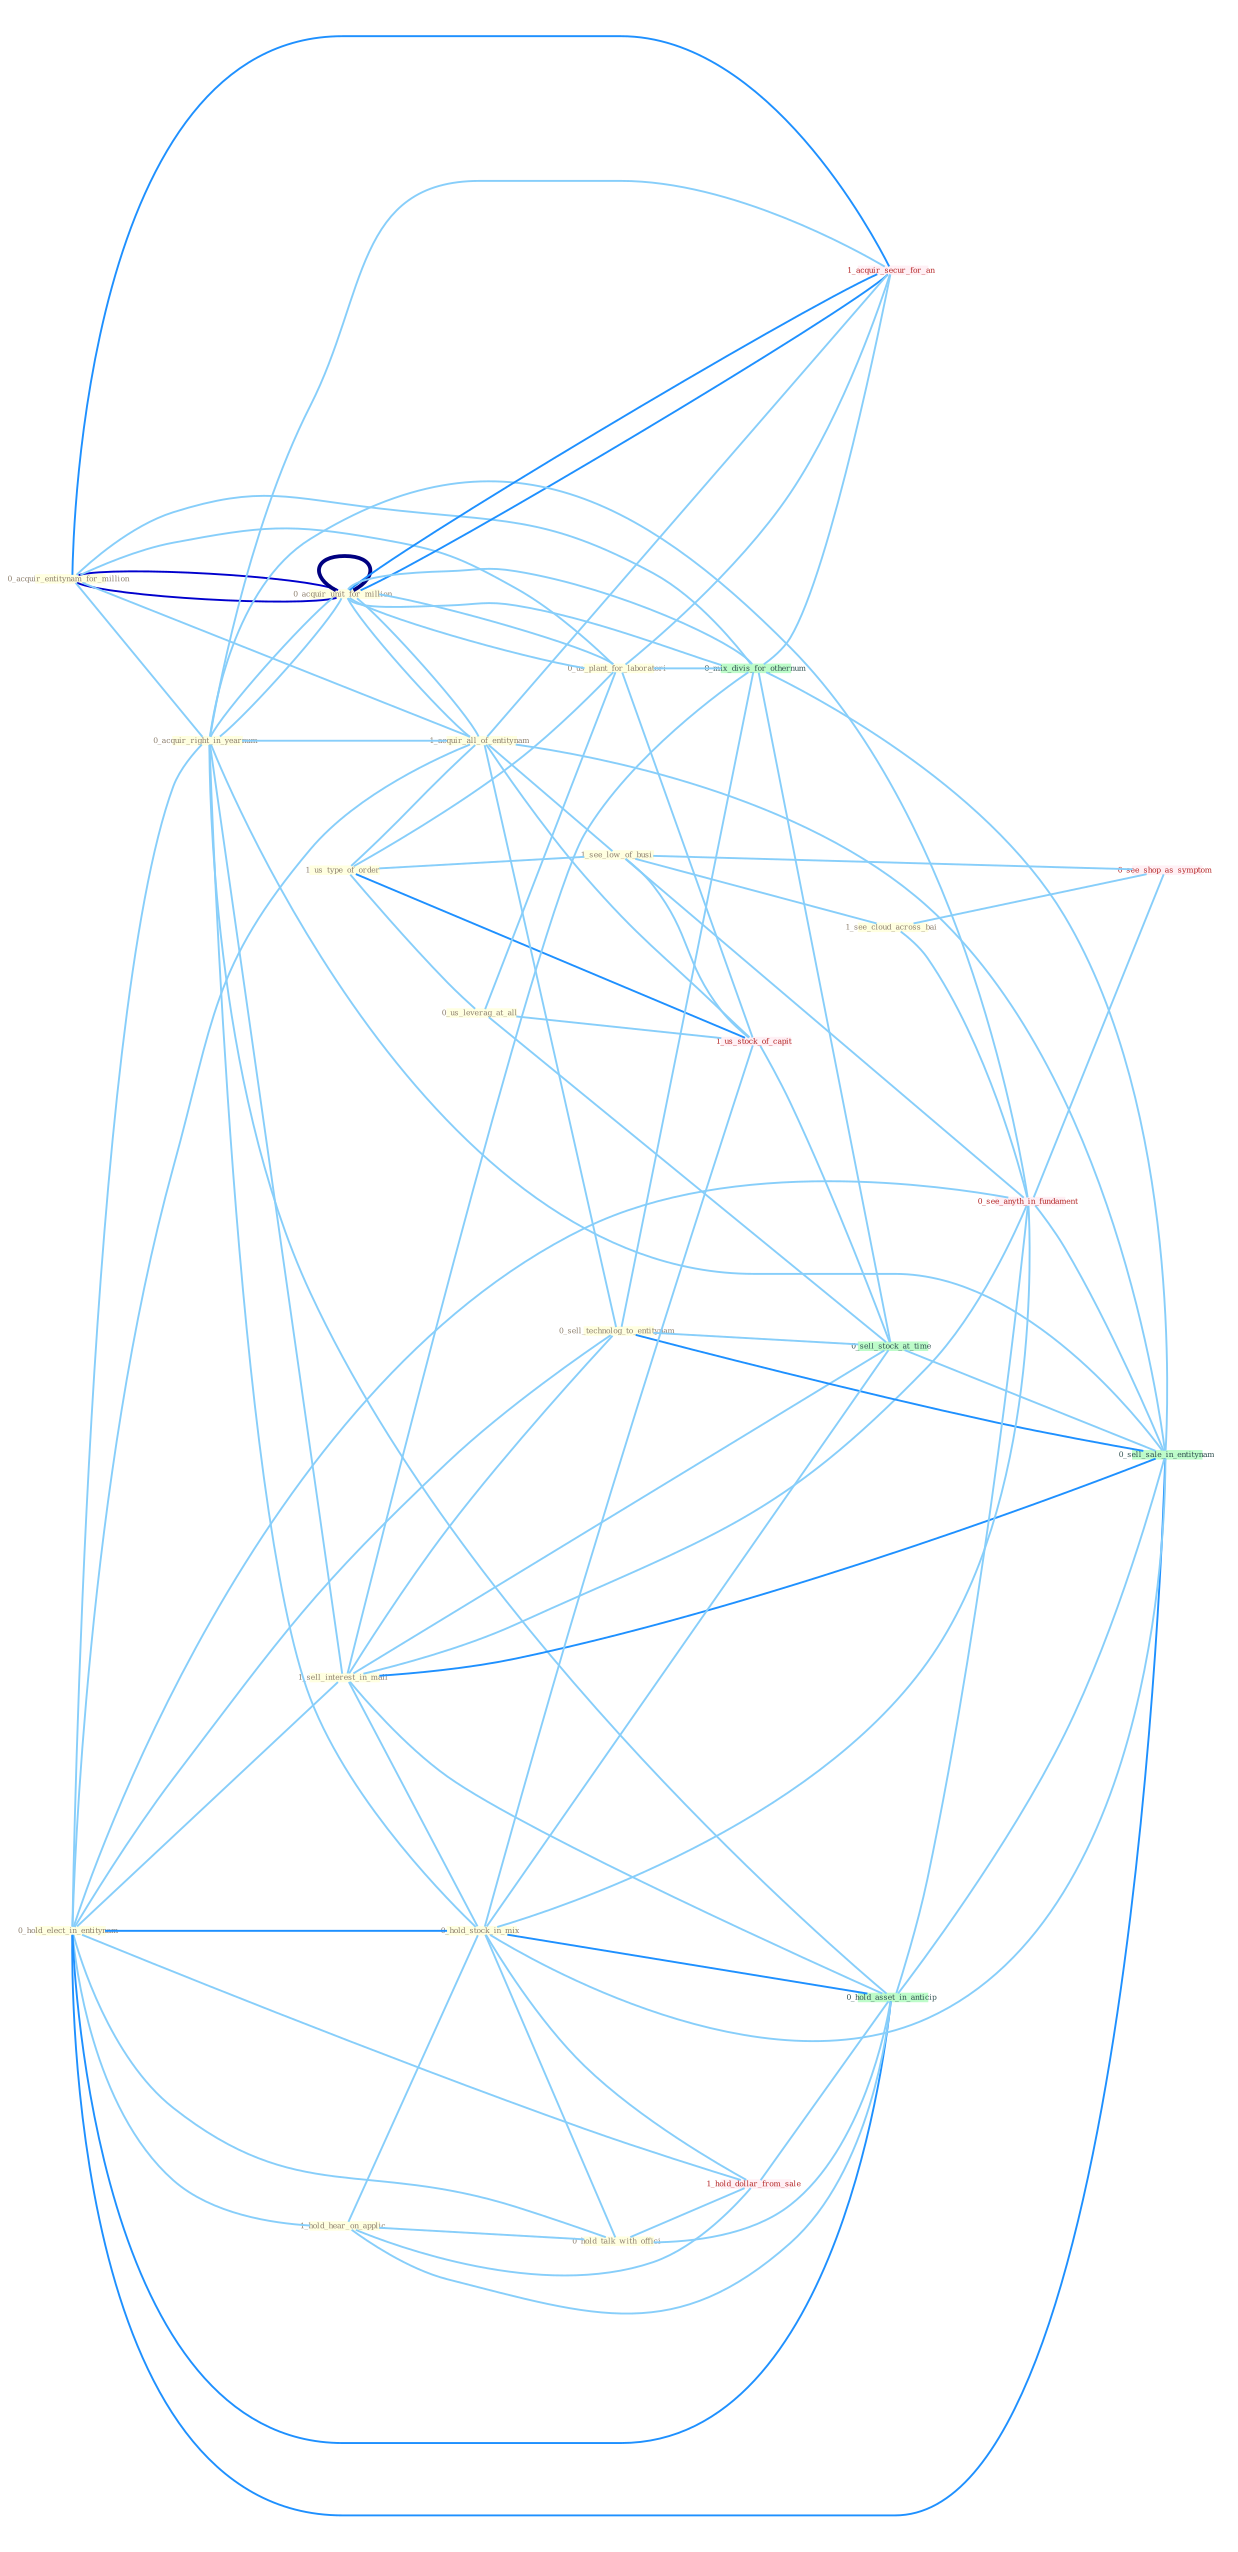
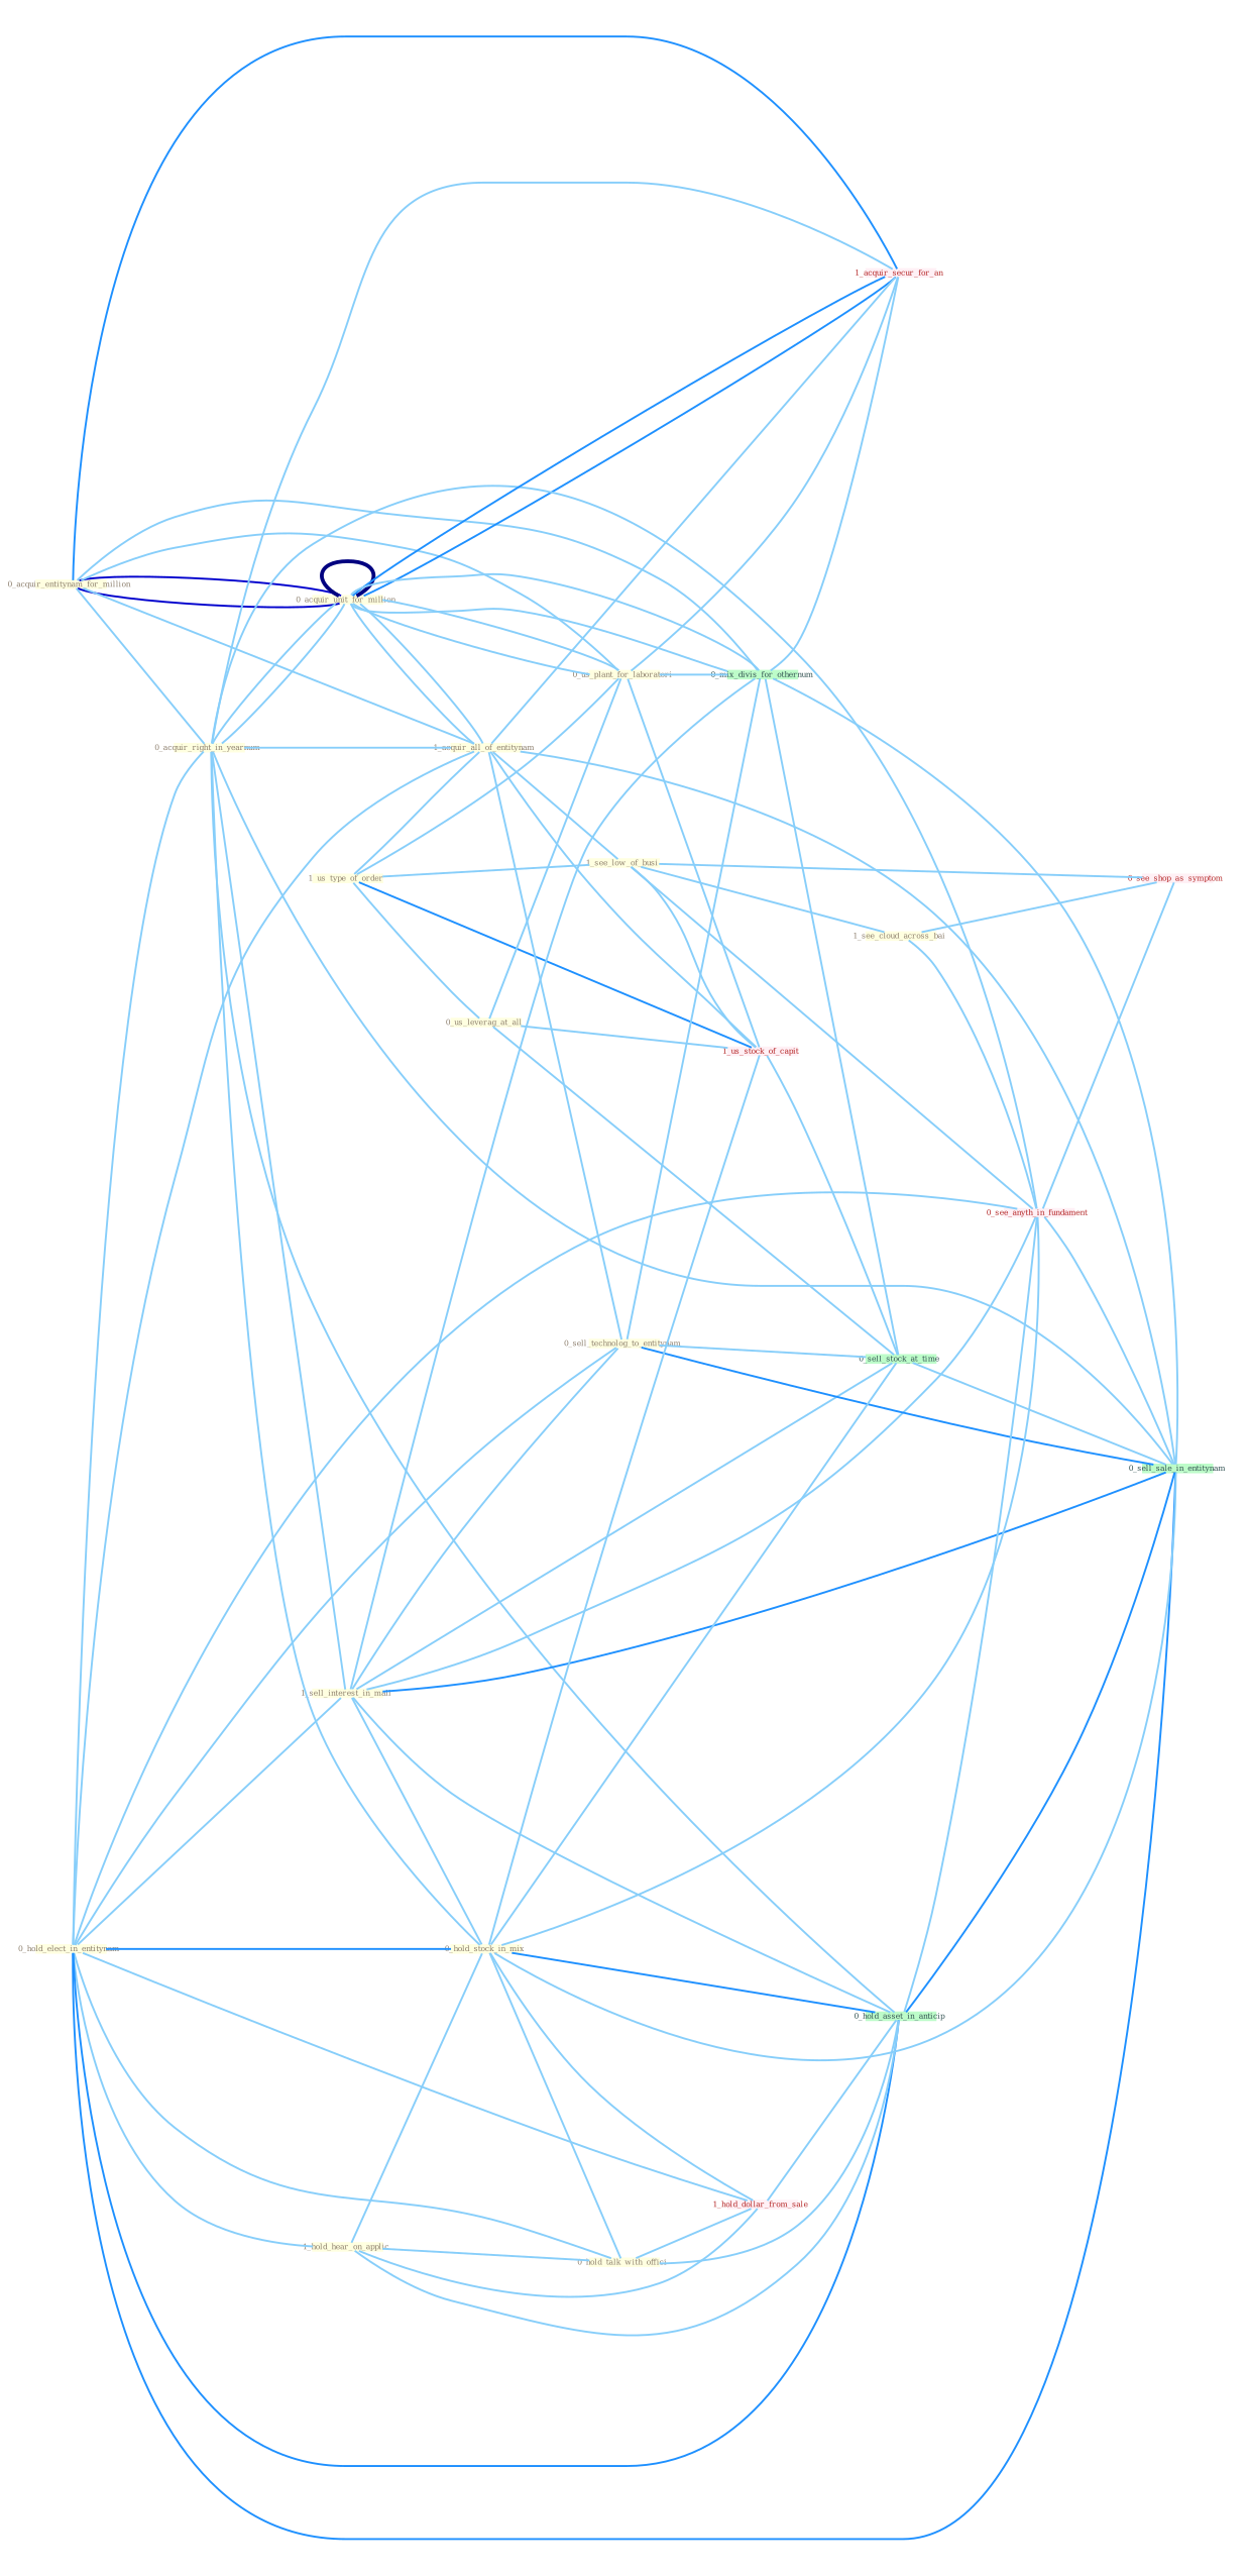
  graph {
    rankdir=LR
    node [color="#ffffe0" fixedsize=true fontcolor="#8b7d6b" fontsize=4 shape=polygon style=filled]
    edge [color="#87cefa" w=1]
    "0_hold_elect_in_entitynam " [height=.06 width=.5]
    "0_acquir_entitynam_for_million " [height=.06 width=.5]
    "0_acquir_unit_for_million " [height=.06 width=.5]
    "1_us_type_of_order " [height=.06 width=.5]
    "0_us_leverag_at_all " [height=.06 width=.5]
    "1_hold_hear_on_applic " [height=.06 width=.5]
    "0_acquir_right_in_yearnum " [height=.06 width=.5]
    "1_sell_interest_in_mall " [height=.06 width=.5]
    "1_acquir_all_of_entitynam " [height=.06 width=.5]
    "0_sell_technolog_to_entitynam " [height=.06 width=.5]
    "1_see_low_of_busi " [height=.06 width=.5]
    "0_hold_stock_in_mix " [height=.06 width=.5]
    "1_see_cloud_across_bai " [height=.06 width=.5]
    "0_hold_talk_with_offici " [height=.06 width=.5]
    "0_us_plant_for_laboratori " [height=.06 width=.5]
    "1_acquir_secur_for_an " [color="#fff0f5" fontcolor="#b22222" height=.06 width=.5]
    "1_us_stock_of_capit " [color="#fff0f5" fontcolor="#b22222" height=.06 width=.5]
    "1_hold_dollar_from_sale " [color="#fff0f5" fontcolor="#b22222" height=.06 width=.5]
    "0_see_anyth_in_fundament " [color="#fff0f5" fontcolor="#b22222" height=.06 width=.5]
    "0_see_shop_as_symptom " [color="#fff0f5" fontcolor="#b22222" height=.06 width=.5]
    "0_hold_asset_in_anticip " [color="#BDFCC9" fontcolor="#2f4f4f" height=.06 width=.5]
    n22 [color="#BDFCC9" fontcolor="#2f4f4f" height=.06 label="0_sell_sale_in_entitynam" width=.5]
    n23 [color="#BDFCC9" fontcolor="#2f4f4f" height=.06 label="0_mix_divis_for_othernum" width=.5]
    "0_sell_stock_at_time " [color="#BDFCC9" fontcolor="#2f4f4f" height=.06 width=.5]
    subgraph sub_1 {
      "0_hold_elect_in_entitynam "
      "0_acquir_entitynam_for_million "
      "0_acquir_unit_for_million "
      "1_us_type_of_order "
      "0_us_leverag_at_all "
      "1_hold_hear_on_applic "
      "0_acquir_right_in_yearnum "
      "1_sell_interest_in_mall "
      "1_acquir_all_of_entitynam "
      "0_sell_technolog_to_entitynam "
      "1_see_low_of_busi "
      "0_hold_stock_in_mix "
      "1_see_cloud_across_bai "
      "0_hold_talk_with_offici "
      "0_us_plant_for_laboratori "
    }
    subgraph sub_2 {
      "1_acquir_secur_for_an "
      "1_us_stock_of_capit "
      "1_hold_dollar_from_sale "
      "0_see_anyth_in_fundament "
      "0_see_shop_as_symptom "
    }
    "0_hold_elect_in_entitynam " -- "1_hold_hear_on_applic "
    "0_hold_elect_in_entitynam " -- "0_acquir_right_in_yearnum "
    "0_hold_elect_in_entitynam " -- "1_sell_interest_in_mall "
    "0_hold_elect_in_entitynam " -- "1_acquir_all_of_entitynam "
    "0_hold_elect_in_entitynam " -- "0_sell_technolog_to_entitynam "
    "0_hold_elect_in_entitynam " -- "0_hold_stock_in_mix " [color="#1e90ff" w=2]
    "0_hold_elect_in_entitynam " -- "0_hold_talk_with_offici "
    "0_hold_elect_in_entitynam " -- "1_hold_dollar_from_sale "
    "0_hold_elect_in_entitynam " -- "0_see_anyth_in_fundament "
    "0_hold_elect_in_entitynam " -- "0_hold_asset_in_anticip " [color="#1e90ff" w=2]
    "0_hold_elect_in_entitynam " -- n22 [color="#1e90ff" w=2]
    "0_acquir_entitynam_for_million " -- "0_acquir_unit_for_million " [color="#0000cd" w=3]
    "0_acquir_entitynam_for_million " -- "0_acquir_unit_for_million " [color="#0000cd" w=3]
    "0_acquir_entitynam_for_million " -- "0_acquir_right_in_yearnum "
    "0_acquir_entitynam_for_million " -- "1_acquir_all_of_entitynam "
    "0_acquir_entitynam_for_million " -- "0_us_plant_for_laboratori "
    "0_acquir_entitynam_for_million " -- "1_acquir_secur_for_an " [color="#1e90ff" w=2]
    "0_acquir_entitynam_for_million " -- n23
    "0_acquir_unit_for_million " -- "0_acquir_unit_for_million " [color="#000080" style=bold w=4]
    "0_acquir_unit_for_million " -- "0_acquir_right_in_yearnum "
    "0_acquir_unit_for_million " -- "1_acquir_all_of_entitynam "
    "0_acquir_unit_for_million " -- "0_us_plant_for_laboratori "
    "0_acquir_unit_for_million " -- "1_acquir_secur_for_an " [color="#1e90ff" w=2]
    "0_acquir_unit_for_million " -- n23
    "1_us_type_of_order " -- "0_us_leverag_at_all "
    "1_us_type_of_order " -- "1_acquir_all_of_entitynam "
    "1_us_type_of_order " -- "1_see_low_of_busi "
    "1_us_type_of_order " -- "0_us_plant_for_laboratori "
    "1_us_type_of_order " -- "1_us_stock_of_capit " [color="#1e90ff" w=2]
    "0_us_leverag_at_all " -- "0_us_plant_for_laboratori "
    "0_us_leverag_at_all " -- "1_us_stock_of_capit "
    "0_us_leverag_at_all " -- "0_sell_stock_at_time "
    "1_hold_hear_on_applic " -- "0_hold_stock_in_mix "
    "1_hold_hear_on_applic " -- "0_hold_talk_with_offici "
    "1_hold_hear_on_applic " -- "1_hold_dollar_from_sale "
    "1_hold_hear_on_applic " -- "0_hold_asset_in_anticip "
    "0_acquir_right_in_yearnum " -- "0_acquir_unit_for_million "
    "0_acquir_right_in_yearnum " -- "1_sell_interest_in_mall "
    "0_acquir_right_in_yearnum " -- "1_acquir_all_of_entitynam "
    "0_acquir_right_in_yearnum " -- "0_hold_stock_in_mix "
    "0_acquir_right_in_yearnum " -- "1_acquir_secur_for_an "
    "0_acquir_right_in_yearnum " -- "0_see_anyth_in_fundament "
    "0_acquir_right_in_yearnum " -- "0_hold_asset_in_anticip "
    "0_acquir_right_in_yearnum " -- n22
    "1_sell_interest_in_mall " -- "0_sell_technolog_to_entitynam "
    "1_sell_interest_in_mall " -- "0_hold_stock_in_mix "
    "1_sell_interest_in_mall " -- "0_see_anyth_in_fundament "
    "1_sell_interest_in_mall " -- "0_hold_asset_in_anticip "
    "1_sell_interest_in_mall " -- n22 [color="#1e90ff" w=2]
    "1_sell_interest_in_mall " -- n23
    "1_sell_interest_in_mall " -- "0_sell_stock_at_time "
    "1_acquir_all_of_entitynam " -- "0_acquir_unit_for_million "
    "1_acquir_all_of_entitynam " -- "0_sell_technolog_to_entitynam "
    "1_acquir_all_of_entitynam " -- "1_see_low_of_busi "
    "1_acquir_all_of_entitynam " -- "1_acquir_secur_for_an "
    "1_acquir_all_of_entitynam " -- "1_us_stock_of_capit "
    "1_acquir_all_of_entitynam " -- n22
    "0_sell_technolog_to_entitynam " -- n22 [color="#1e90ff" w=2]
    "0_sell_technolog_to_entitynam " -- n23
    "0_sell_technolog_to_entitynam " -- "0_sell_stock_at_time "
    "1_see_low_of_busi " -- "1_see_cloud_across_bai "
    "1_see_low_of_busi " -- "1_us_stock_of_capit "
    "1_see_low_of_busi " -- "0_see_anyth_in_fundament "
    "1_see_low_of_busi " -- "0_see_shop_as_symptom "
    "0_hold_stock_in_mix " -- "0_hold_talk_with_offici "
    "0_hold_stock_in_mix " -- "1_us_stock_of_capit "
    "0_hold_stock_in_mix " -- "1_hold_dollar_from_sale "
    "0_hold_stock_in_mix " -- "0_see_anyth_in_fundament "
    "0_hold_stock_in_mix " -- "0_hold_asset_in_anticip " [color="#1e90ff" w=2]
    "0_hold_stock_in_mix " -- n22
    "0_hold_stock_in_mix " -- "0_sell_stock_at_time "
    "1_see_cloud_across_bai " -- "0_see_anyth_in_fundament "
    "1_see_cloud_across_bai " -- "0_see_shop_as_symptom "
    "0_hold_talk_with_offici " -- "1_hold_dollar_from_sale "
    "0_hold_talk_with_offici " -- "0_hold_asset_in_anticip "
    "0_us_plant_for_laboratori " -- "0_acquir_unit_for_million "
    "0_us_plant_for_laboratori " -- "1_acquir_secur_for_an "
    "0_us_plant_for_laboratori " -- "1_us_stock_of_capit "
    "0_us_plant_for_laboratori " -- n23
    "1_acquir_secur_for_an " -- "0_acquir_unit_for_million " [color="#1e90ff" w=2]
    "1_us_stock_of_capit " -- "0_sell_stock_at_time "
    "1_hold_dollar_from_sale " -- "0_hold_asset_in_anticip "
    "0_see_anyth_in_fundament " -- "0_see_shop_as_symptom "
    "0_see_anyth_in_fundament " -- n22
    "0_hold_asset_in_anticip " -- "0_see_anyth_in_fundament "
-   "0_hold_asset_in_anticip " -- n22
+   "0_hold_asset_in_anticip " -- n22 [color="#1e90ff"]
    n23 -- "0_acquir_unit_for_million "
    n23 -- "1_acquir_secur_for_an "
    n23 -- n22
    n23 -- "0_sell_stock_at_time "
    "0_sell_stock_at_time " -- n22
  }
